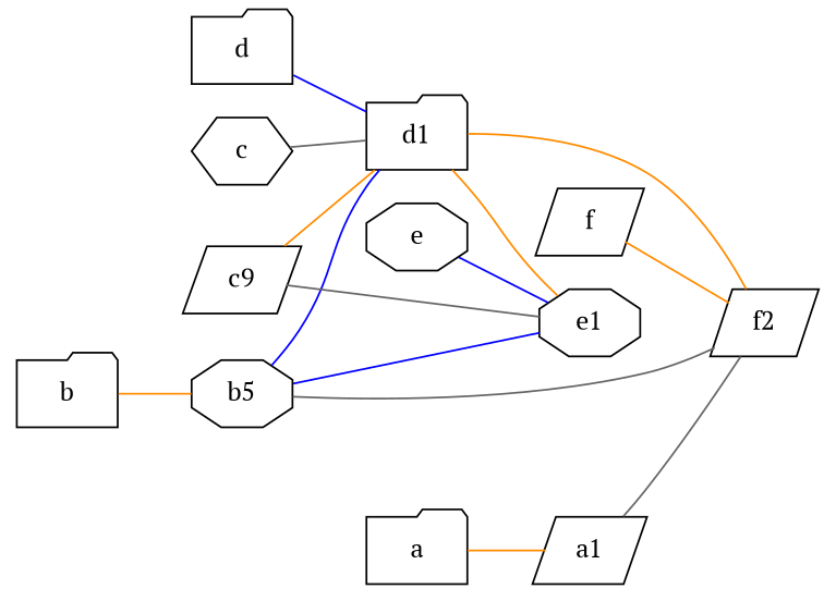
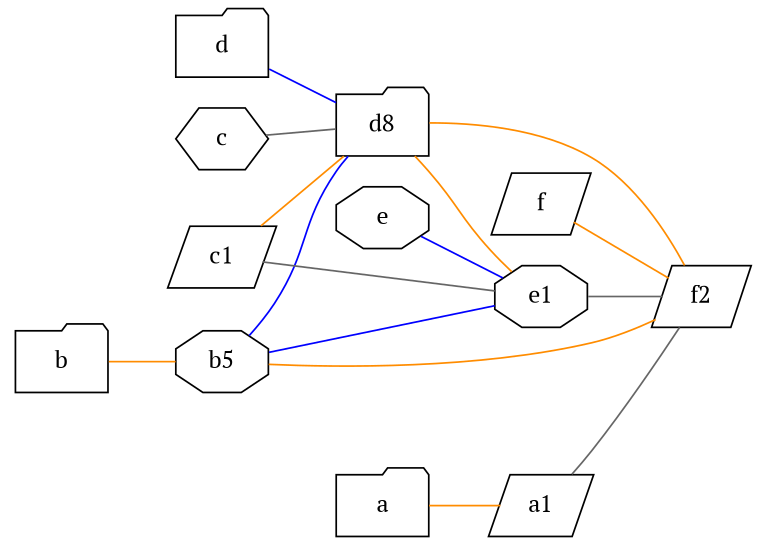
  graph {
    fontname="PT Serif"
    rankdir=LR
    node [fontname="PT Serif" shape=parallelogram]
    edge [color=darkorange fontname="PT Serif"]
    e [shape=octagon]
    e1 [shape=octagon]
    n3 [label=f2]
    f
    d [shape=folder]
-   d1 [shape=folder]
+   d1 [shape=folder label=d8]
    n7 [label=b5 shape=octagon]
    a [shape=folder]
    a1
-   c1 [label=c9]
+   c1
    c [shape=hexagon]
    b [shape=folder]
    e -- e1 [color=blue]
+   e1 -- n3 [color=gray40]
    f -- n3
    d -- d1 [color=blue]
    d1 -- e1
    d1 -- n3
    n7 -- e1 [color=blue]
-   n7 -- n3 [color=gray40]
+   n7 -- n3
    n7 -- d1 [color=blue]
    a -- a1
    a1 -- n3 [color=gray40]
    c1 -- e1 [color=gray40]
    c1 -- d1
    c -- d1 [color=gray40]
    b -- n7
  }
